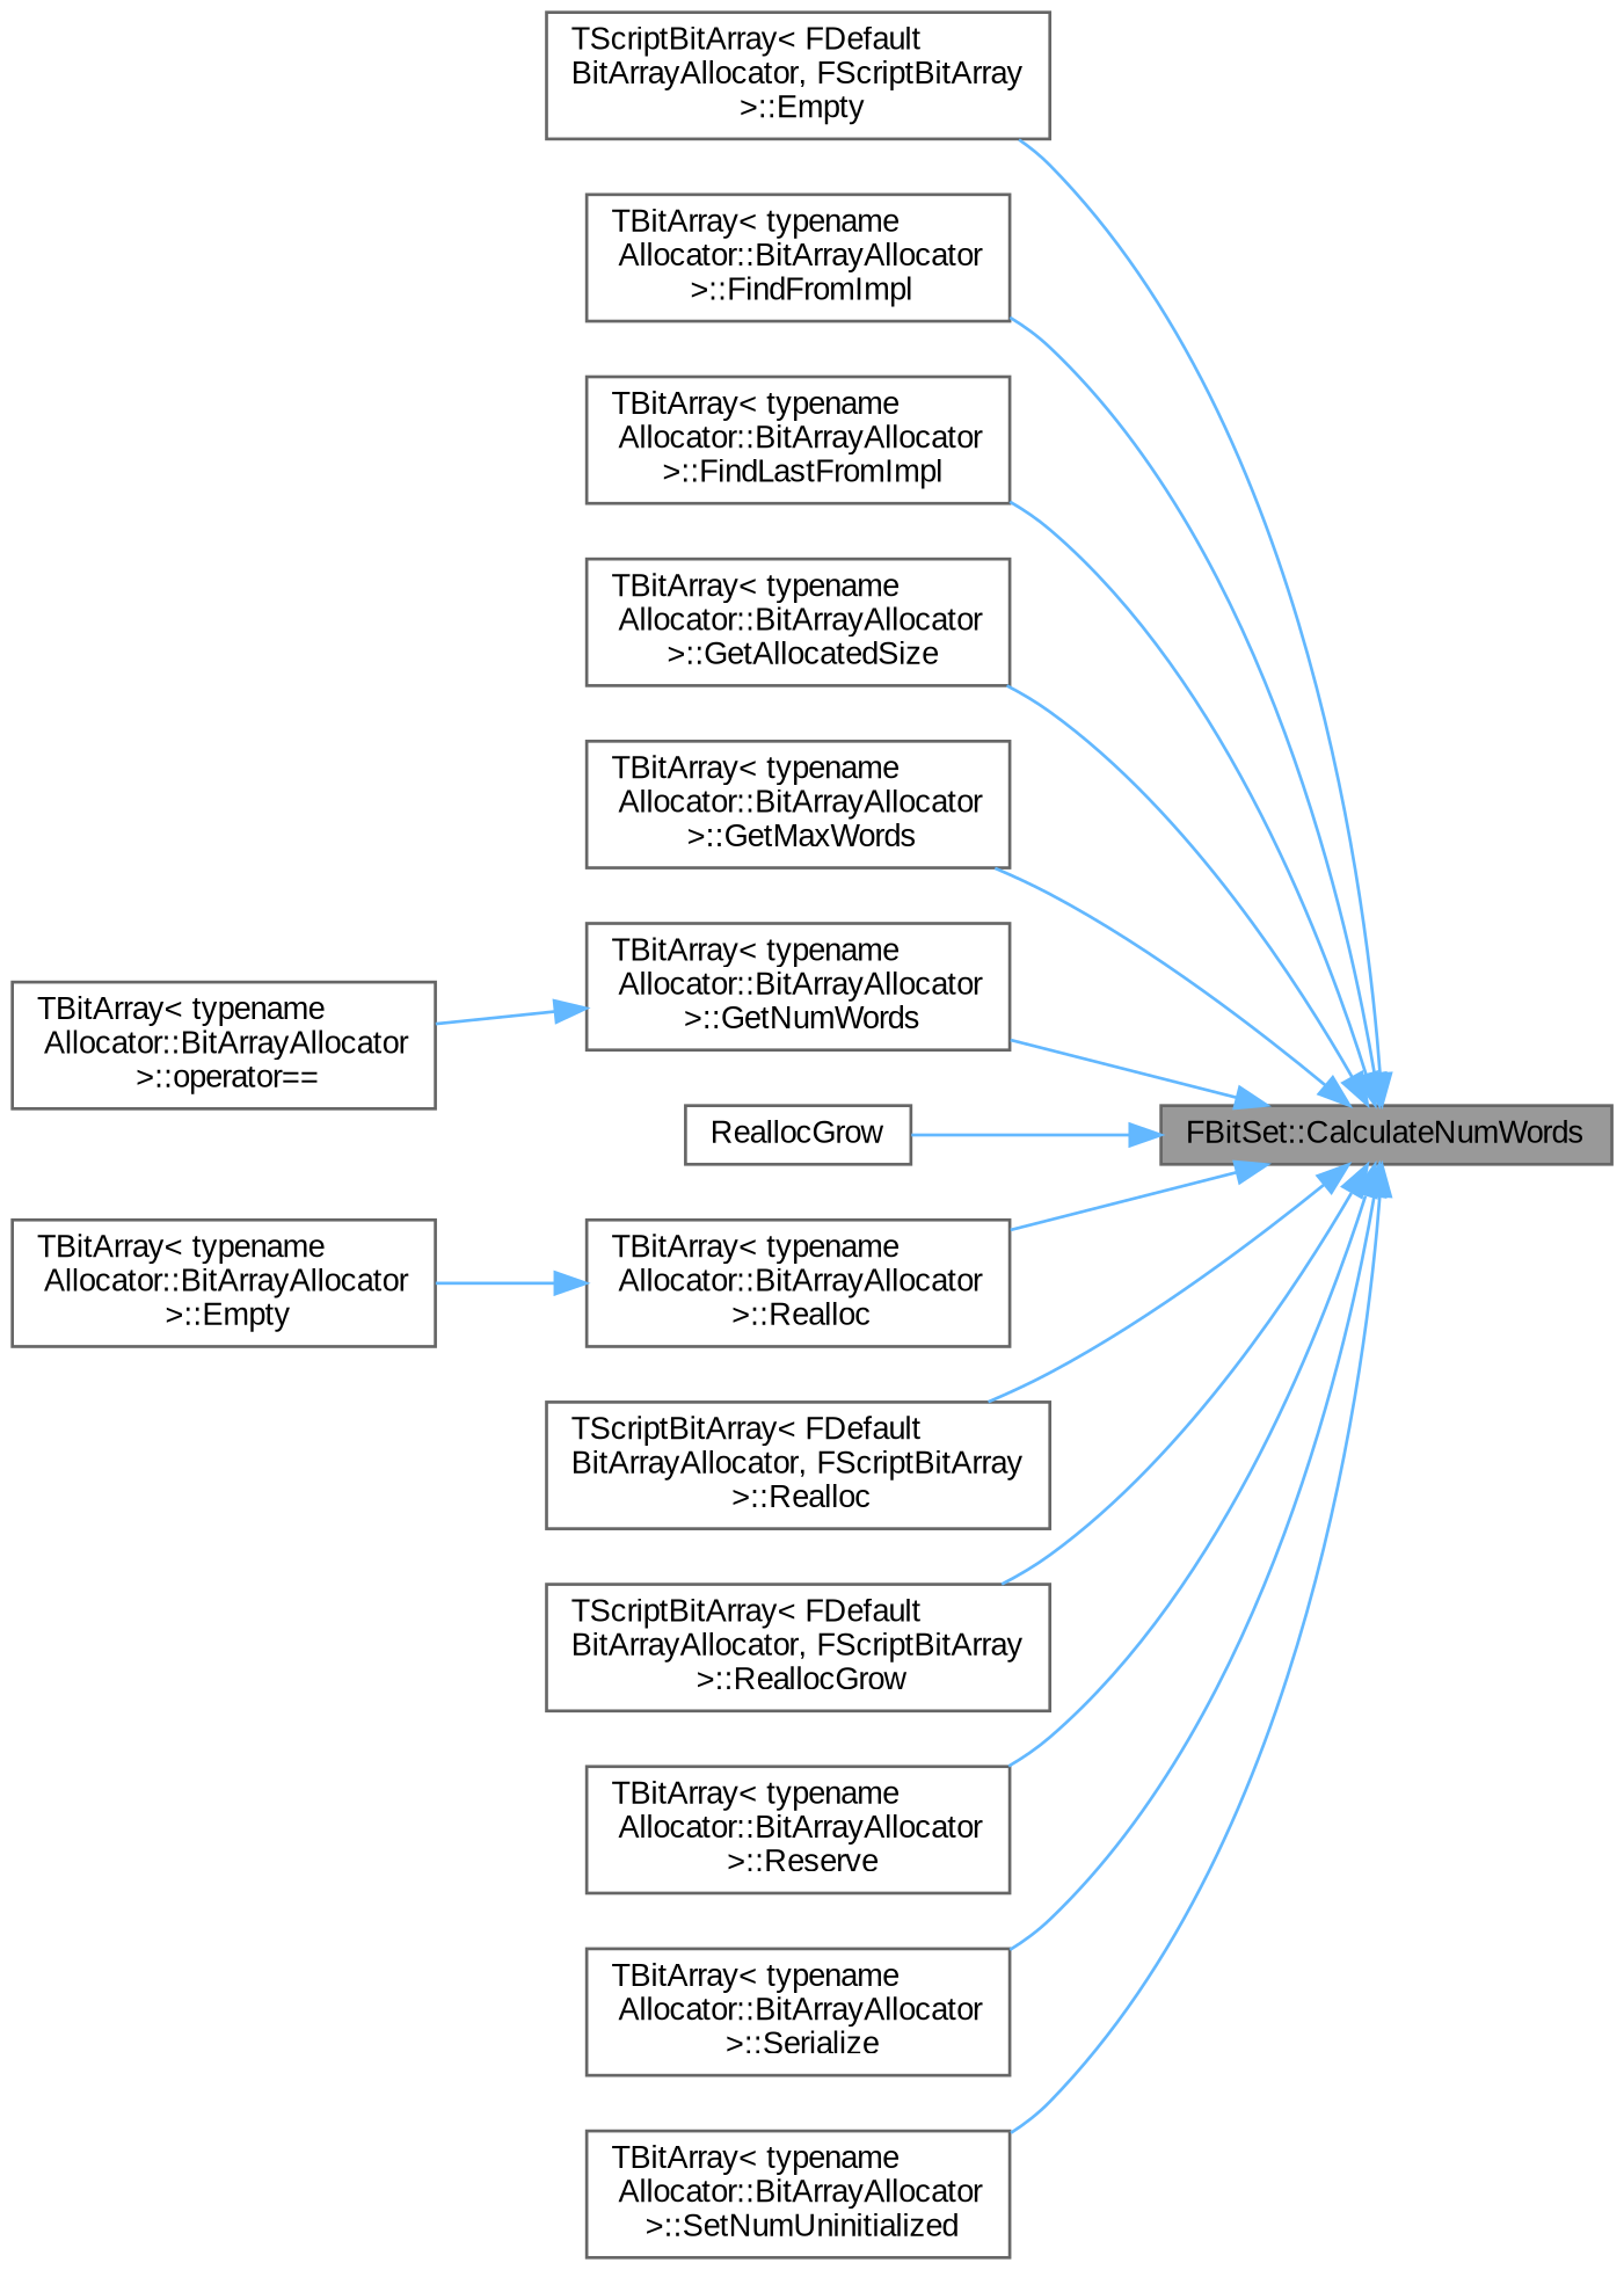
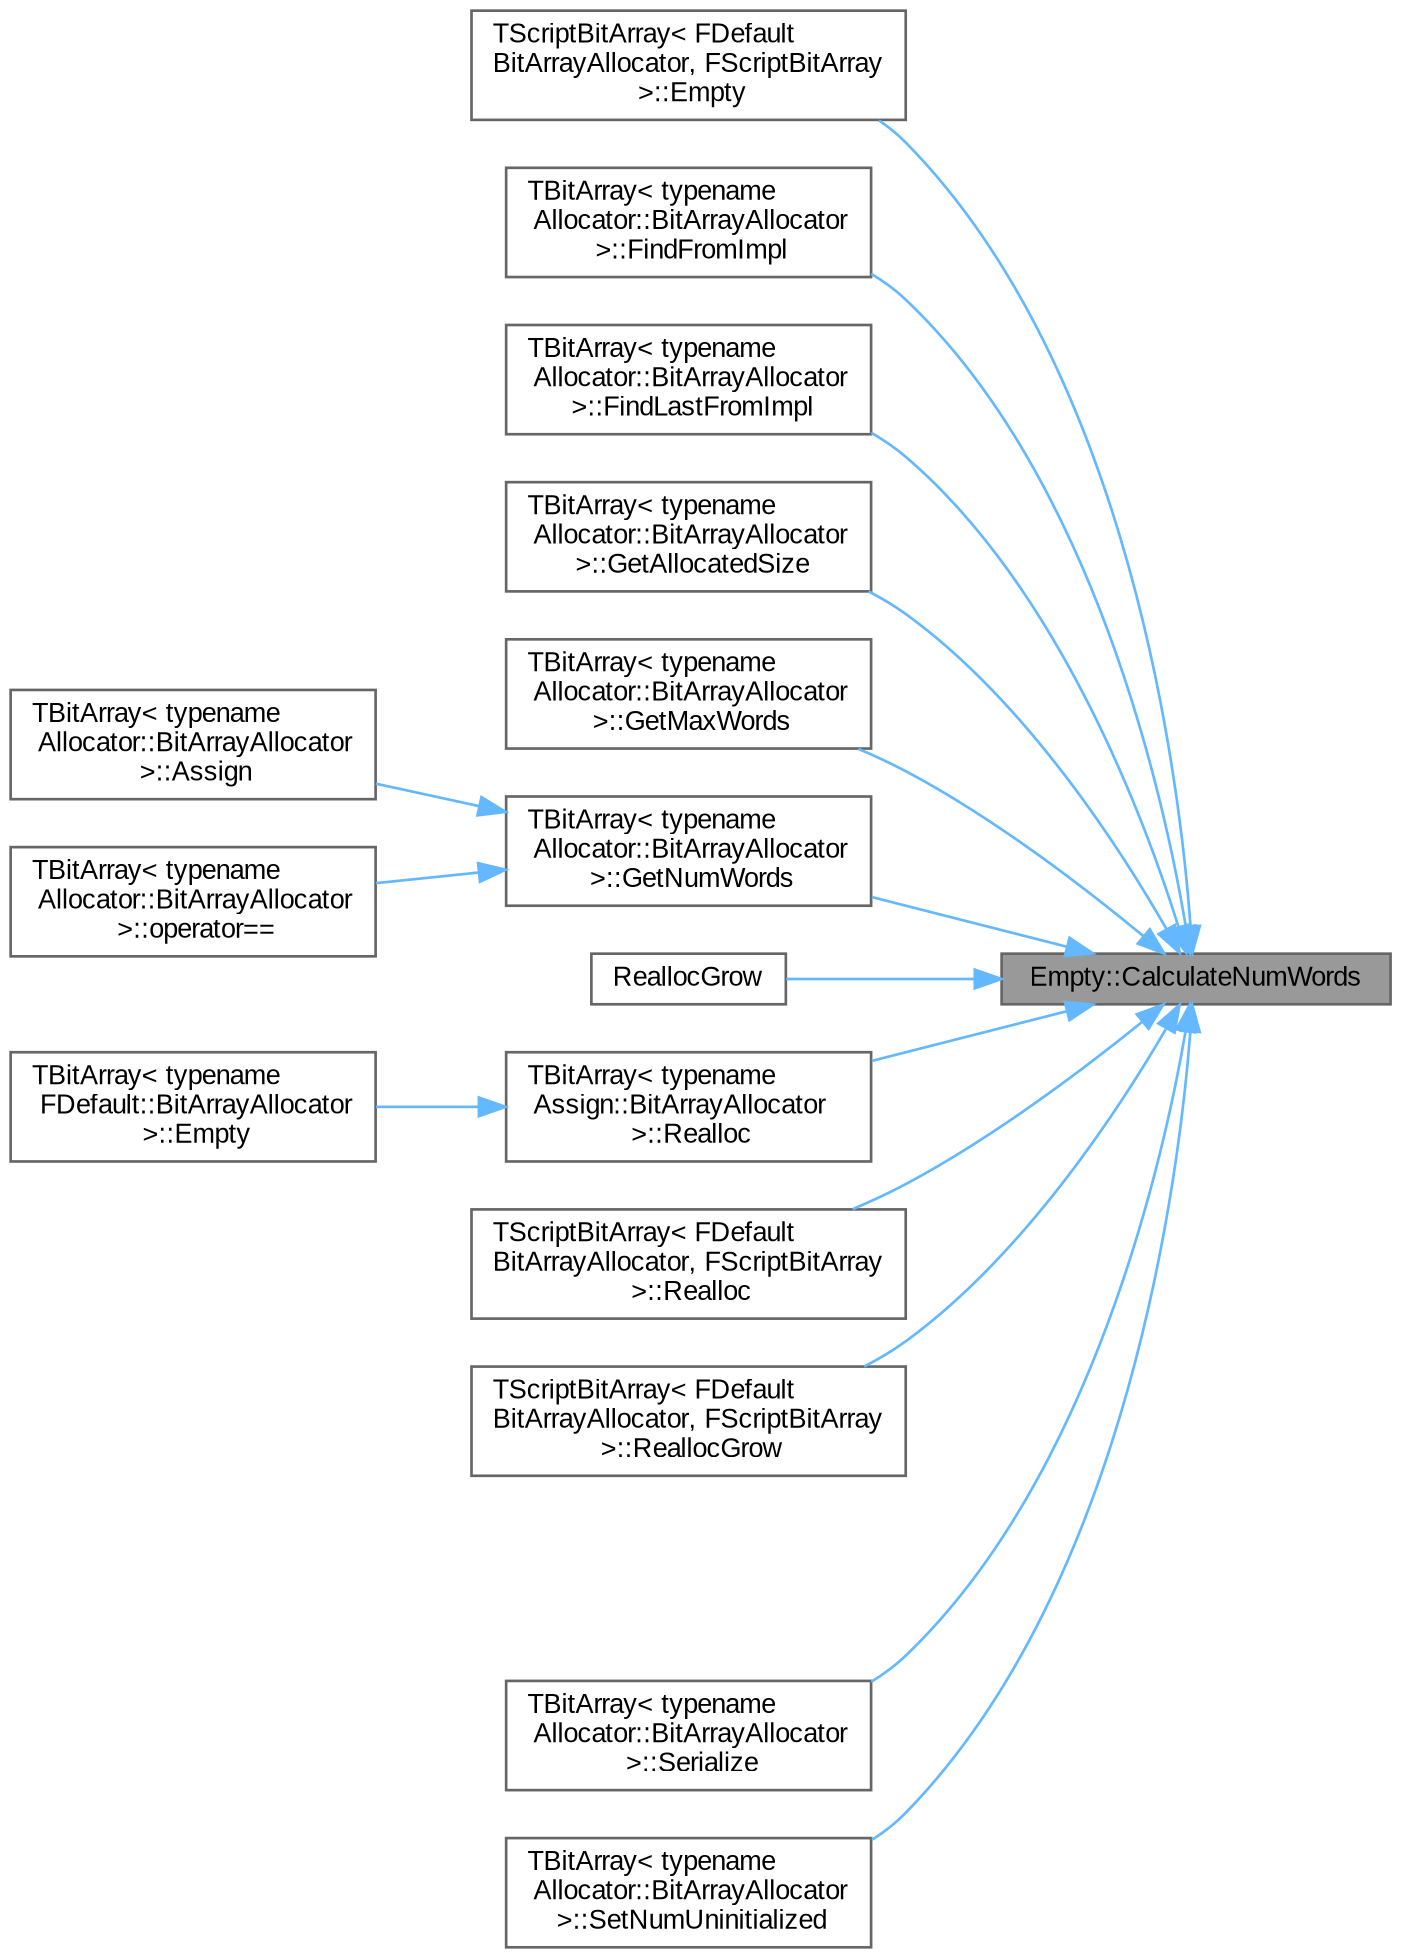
  digraph {
    fontname="Liberation Sans"
    rankdir=RL
    node [color=grey40 fillcolor=white fontname="Liberation Sans" fontsize=10 shape=box style=filled]
    edge [color=steelblue1 dir=back fontname="Liberation Sans" fontsize=10 labelfontname=Helvetica labelfontsize=10 style=solid]
-   n1 [color=gray40 fillcolor=grey60 fontcolor=black height=0.2 label="FBitSet::CalculateNumWords" width=0.4]
+   n1 [color=gray40 fillcolor=grey60 fontcolor=black height=0.2 label="Empty::CalculateNumWords" width=0.4]
    n2 [height=0.2 label="TScriptBitArray\< FDefault\lBitArrayAllocator, FScriptBitArray\l \>::Empty" width=0.4]
    n3 [height=0.2 label="TBitArray\< typename\l Allocator::BitArrayAllocator\l \>::FindFromImpl" width=0.4]
    n4 [height=0.2 label="TBitArray\< typename\l Allocator::BitArrayAllocator\l \>::FindLastFromImpl" width=0.4]
    n5 [height=0.2 label="TBitArray\< typename\l Allocator::BitArrayAllocator\l \>::GetAllocatedSize" width=0.4]
    n6 [height=0.2 label="TBitArray\< typename\l Allocator::BitArrayAllocator\l \>::GetMaxWords" width=0.4]
    n7 [height=0.2 label="TBitArray\< typename\l Allocator::BitArrayAllocator\l \>::GetNumWords" width=0.4]
    n8 [height=0.2 label=ReallocGrow width=0.4]
-   n9 [height=0.2 label="TBitArray\< typename\l Allocator::BitArrayAllocator\l \>::Realloc" width=0.4]
+   n9 [height=0.2 label="TBitArray\< typename\l Assign::BitArrayAllocator\l \>::Realloc" width=0.4]
    n10 [height=0.2 label="TScriptBitArray\< FDefault\lBitArrayAllocator, FScriptBitArray\l \>::Realloc" width=0.4]
    n11 [height=0.2 label="TScriptBitArray\< FDefault\lBitArrayAllocator, FScriptBitArray\l \>::ReallocGrow" width=0.4]
-   n12 [height=0.2 label="TBitArray\< typename\l Allocator::BitArrayAllocator\l \>::Reserve" width=0.4]
    n13 [height=0.2 label="TBitArray\< typename\l Allocator::BitArrayAllocator\l \>::Serialize" width=0.4]
    n14 [height=0.2 label="TBitArray\< typename\l Allocator::BitArrayAllocator\l \>::SetNumUninitialized" width=0.4]
-   n15 [height=0.2 label="TBitArray\< typename\l Allocator::BitArrayAllocator\l \>::Empty" width=0.4]
+   n15 [height=0.2 label="TBitArray\< typename\l FDefault::BitArrayAllocator\l \>::Empty" width=0.4]
+   n16 [height=0.2 label="TBitArray\< typename\l Allocator::BitArrayAllocator\l \>::Assign" width=0.4]
    n17 [height=0.2 label="TBitArray\< typename\l Allocator::BitArrayAllocator\l \>::operator==" width=0.4]
    n1 -> n2
    n1 -> n3
    n1 -> n4
    n1 -> n5
    n1 -> n6
    n1 -> n7
    n1 -> n8
    n1 -> n9
    n1 -> n10
    n1 -> n11
-   n1 -> n12
    n1 -> n13
    n1 -> n14
+   n7 -> n16
    n7 -> n17
    n9 -> n15
  }
